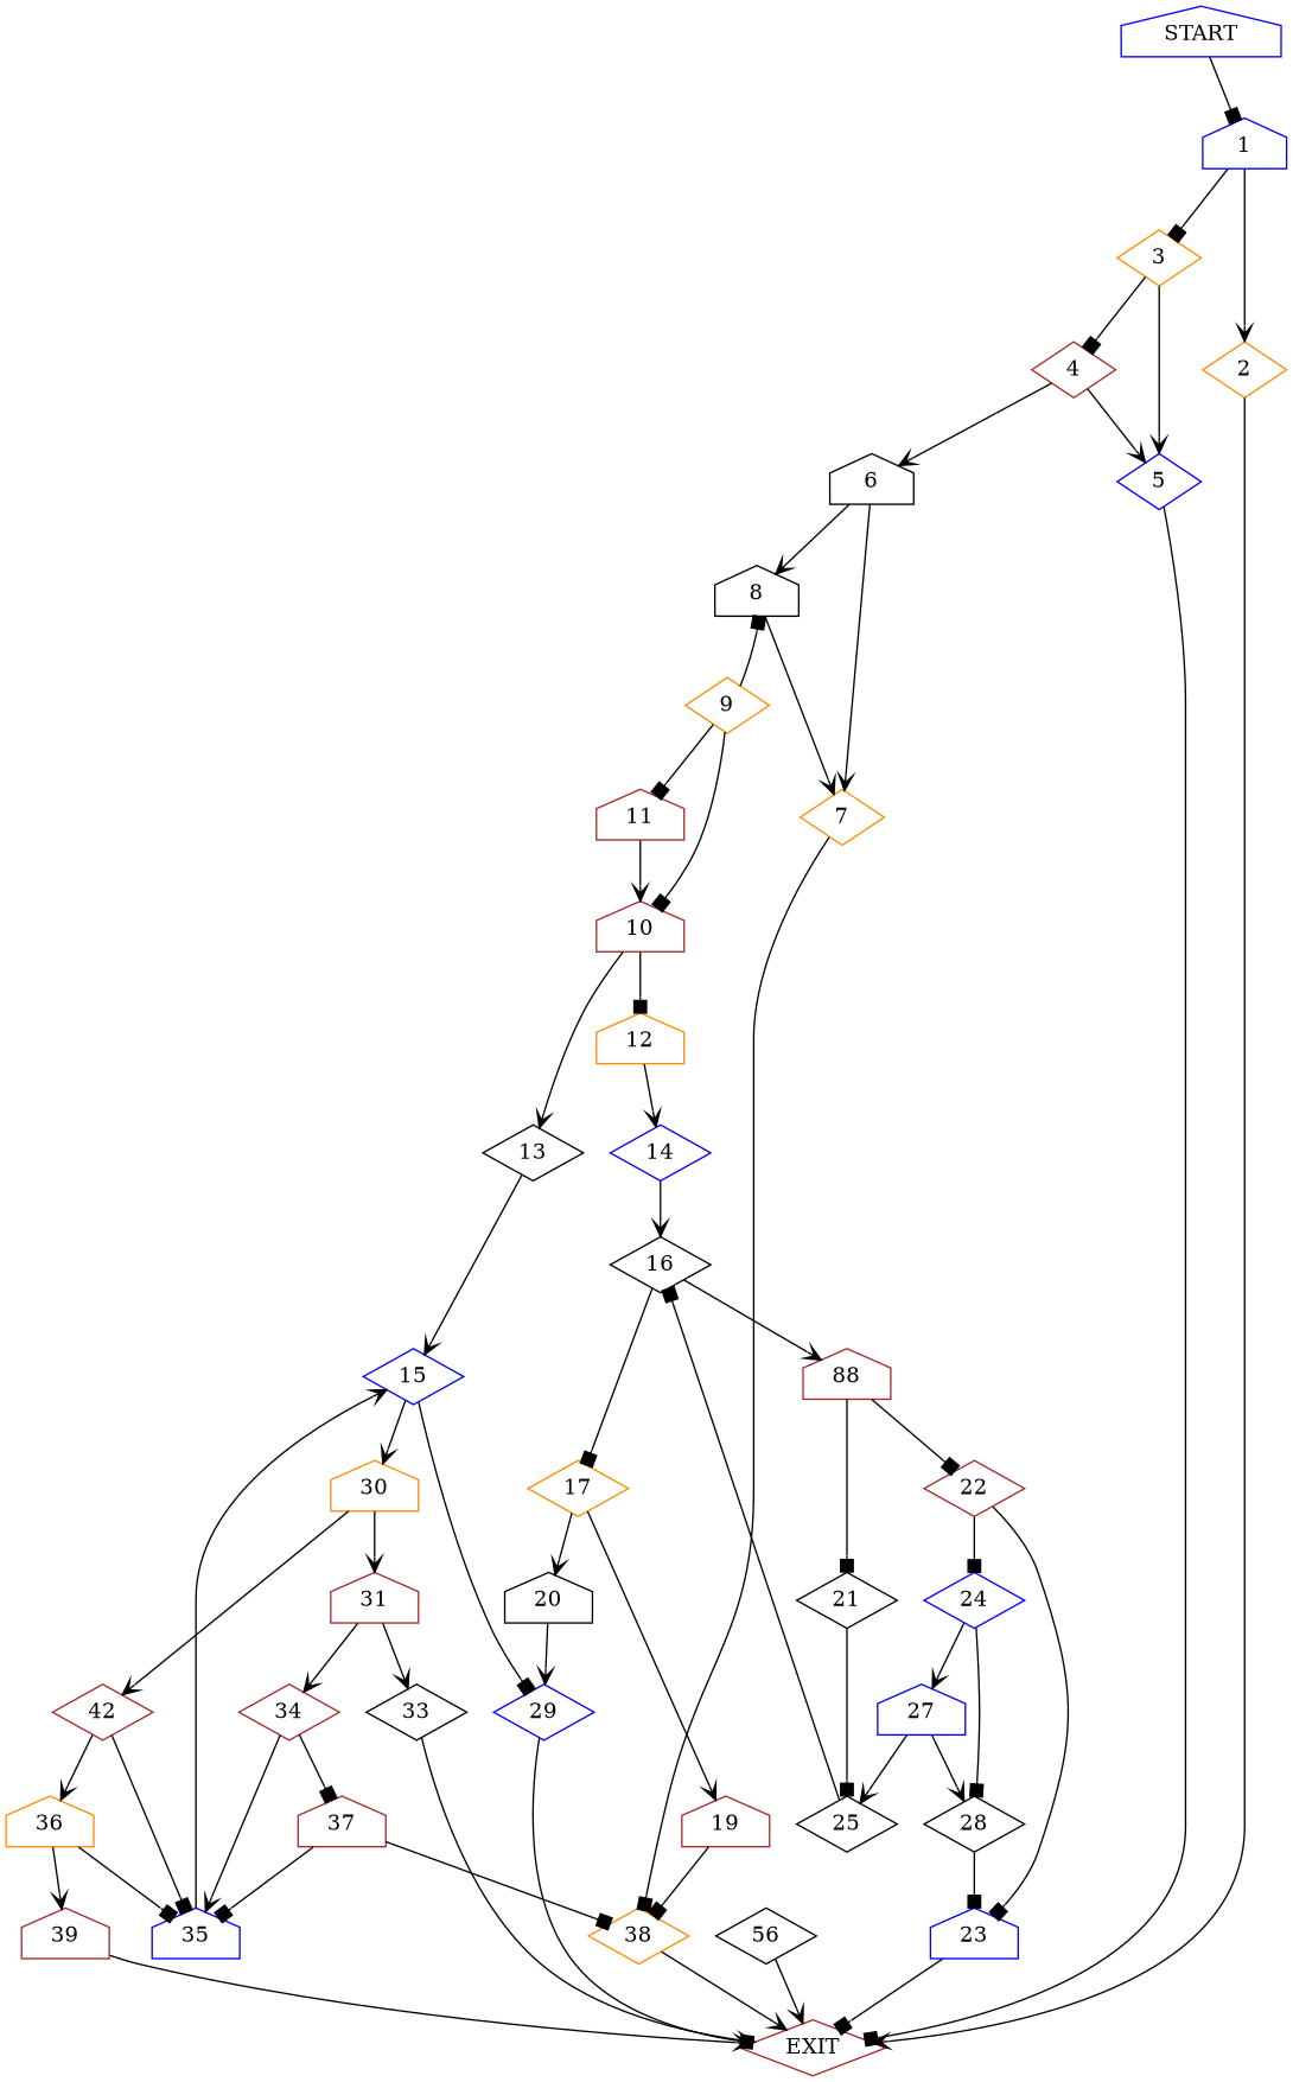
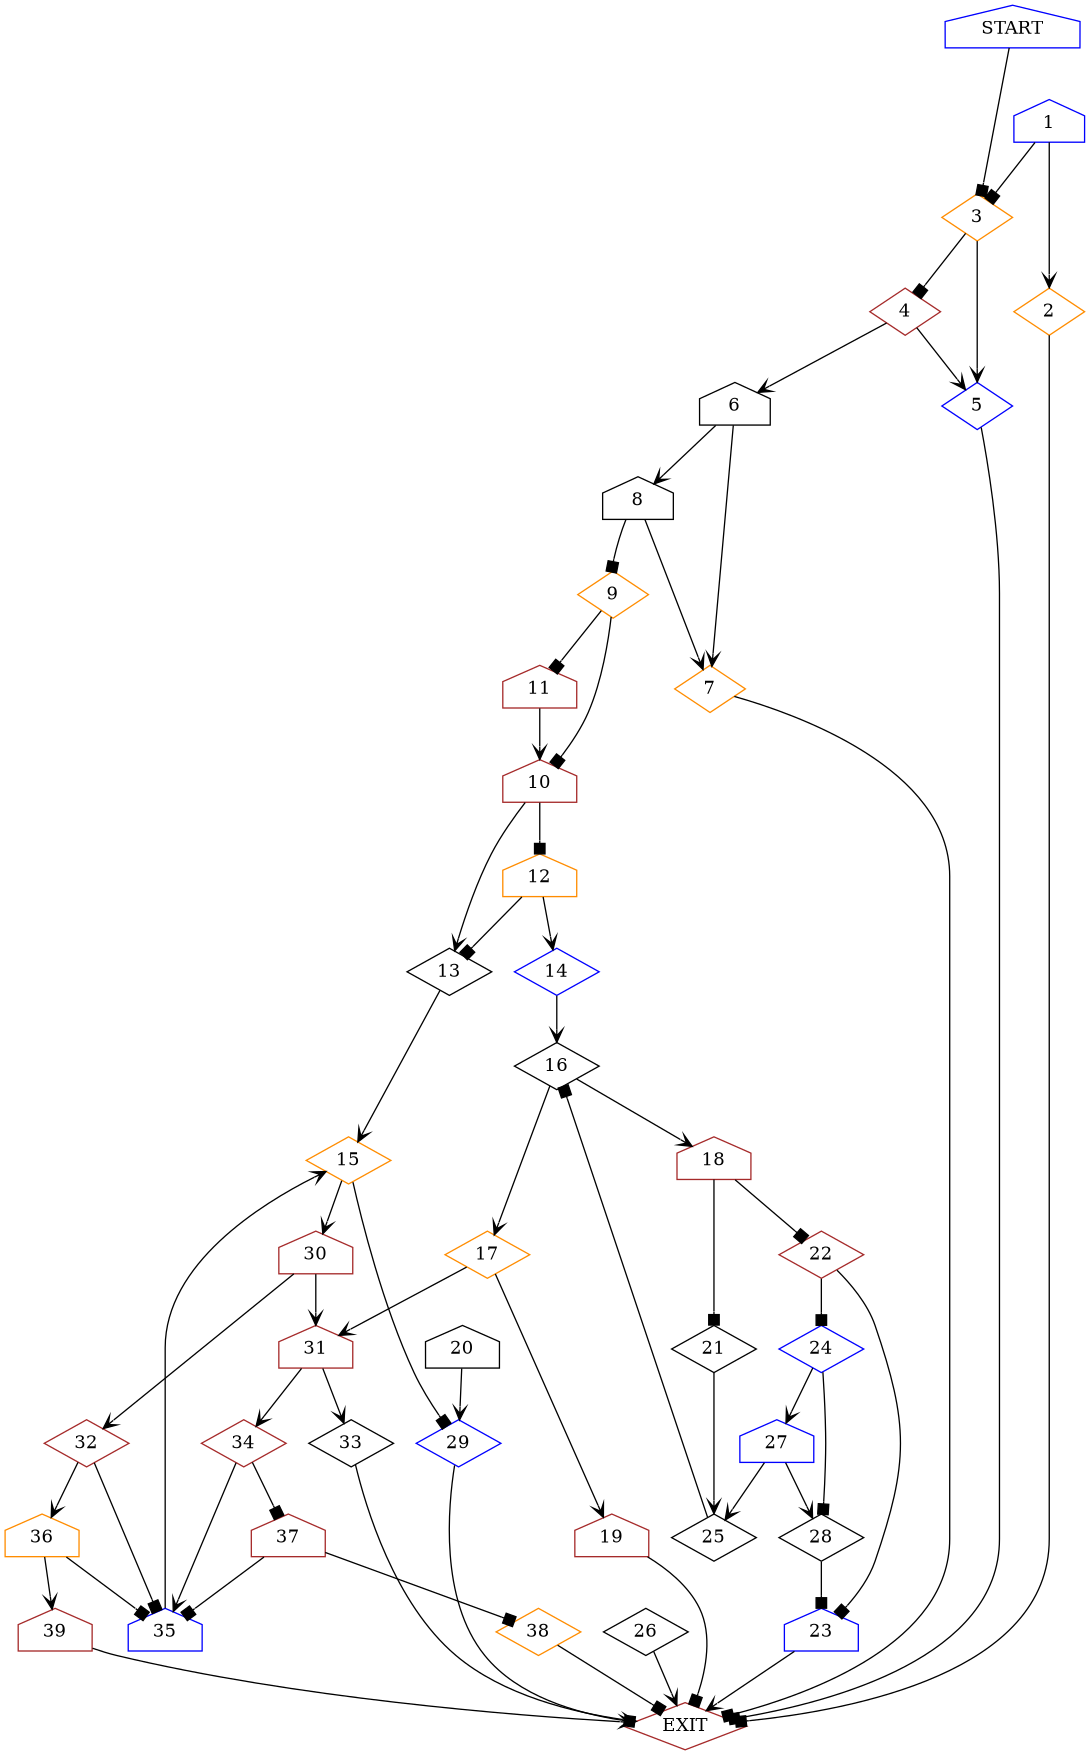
  digraph {
    node [color=brown shape=diamond]
    edge [arrowhead=vee]
    n1 [color=blue label=START shape=house]
    1 [color=blue shape=house]
    2 [color=darkorange]
    3 [color=darkorange]
    n5 [label=EXIT]
    4
    5 [color=blue]
    6 [color=black shape=house]
    7 [color=darkorange]
    8 [color=black shape=house]
    9 [color=darkorange]
    10 [shape=house]
    11 [shape=house]
    12 [color=darkorange shape=house]
    13 [color=black]
    14 [color=blue]
-   15 [color=blue]
+   15 [color=darkorange]
    16 [color=black]
    29 [color=blue]
-   30 [color=darkorange shape=house]
+   30 [shape=house]
    17 [color=darkorange]
-   18 [shape=house label=88]
+   18 [shape=house]
    31 [shape=house]
-   32 [label=42]
+   32
    19 [shape=house]
    20 [color=black shape=house]
    21 [color=black]
    22
    25 [color=black]
    23 [color=blue shape=house]
    24 [color=blue]
-   26 [color=black label=56]
+   26 [color=black]
    27 [color=blue shape=house]
    28 [color=black]
    33 [color=black]
    34
    35 [color=blue shape=house]
    36 [color=darkorange shape=house]
    37 [shape=house]
    39 [shape=house]
    38 [color=darkorange]
-   n1 -> 1 [arrowhead=box]
+   n1 -> 3 [arrowhead=box]
    1 -> 2
    1 -> 3 [arrowhead=box]
-   2 -> n5
+   2 -> n5 [arrowhead=box]
    3 -> 4 [arrowhead=box]
    3 -> 5
    4 -> 5
    4 -> 6
    5 -> n5 [arrowhead=box]
    6 -> 7
    6 -> 8
-   7 -> 38 [arrowhead=box]
+   7 -> n5 [arrowhead=box]
    8 -> 7
-   9 -> 8 [arrowhead=box]
+   8 -> 9 [arrowhead=box]
    9 -> 10 [arrowhead=box]
    9 -> 11 [arrowhead=box]
    10 -> 12 [arrowhead=box]
    10 -> 13
    11 -> 10
+   12 -> 13 [arrowhead=box]
    12 -> 14
    13 -> 15
    14 -> 16
    15 -> 29 [arrowhead=box]
    15 -> 30
-   16 -> 17 [arrowhead=box]
+   16 -> 17
    16 -> 18
    29 -> n5 [arrowhead=box]
    30 -> 31
    30 -> 32
    17 -> 19
-   17 -> 20
+   17 -> 31
    18 -> 21 [arrowhead=box]
    18 -> 22 [arrowhead=box]
    31 -> 33
    31 -> 34
    32 -> 35 [arrowhead=box]
    32 -> 36
-   19 -> 38 [arrowhead=box]
+   19 -> n5 [arrowhead=box]
    20 -> 29
-   21 -> 25 [arrowhead=box]
+   21 -> 25
    22 -> 23 [arrowhead=box]
    22 -> 24 [arrowhead=box]
    25 -> 16 [arrowhead=box]
-   23 -> n5 [arrowhead=box]
+   23 -> n5
    24 -> 27
    24 -> 28 [arrowhead=box]
    26 -> n5
    27 -> 25
    27 -> 28
    28 -> 23 [arrowhead=box]
    33 -> n5
    34 -> 35
    34 -> 37 [arrowhead=box]
    35 -> 15
    36 -> 35 [arrowhead=box]
    36 -> 39
    37 -> 35 [arrowhead=box]
    37 -> 38 [arrowhead=box]
    39 -> n5
-   38 -> n5
+   38 -> n5 [arrowhead=box]
  }
